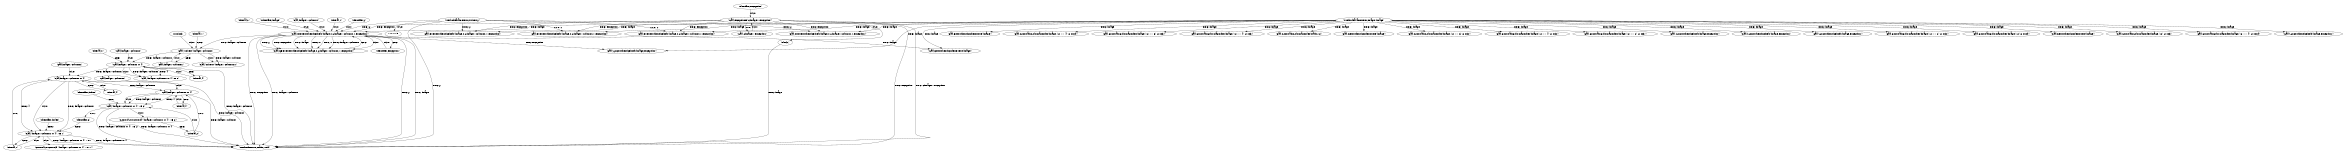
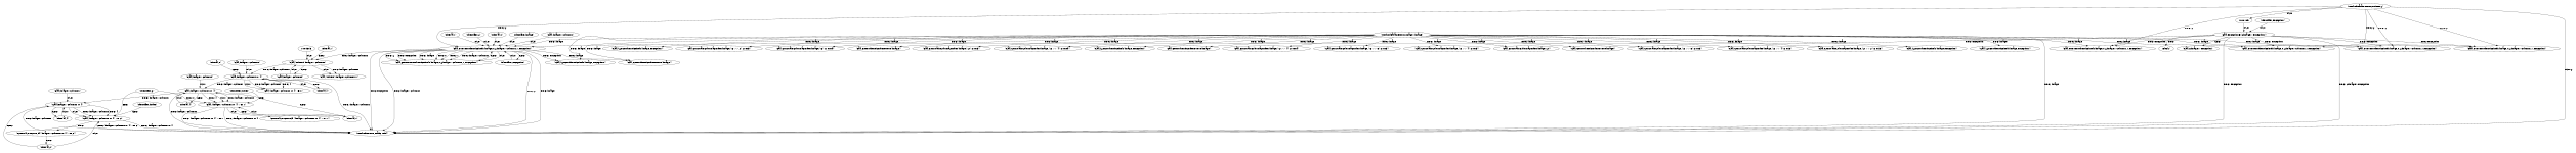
  digraph {
    n1 [label="(Call,image->columns % 4)"]
    n2 [label="(Call,(image->columns % 4) >= 1)"]
    n3 [label="(Call,image->columns % 4)"]
    n4 [label="(Literal,4)"]
    n5 [label="(MethodReturn,static void)"]
    n6 [label="(ControlStructure,if ((image->columns % 4) >= 1))"]
    n7 [label="(Literal,1)"]
    n8 [label="(Call,(image->columns % 4) >= 2)"]
    n9 [label="(Literal,4)"]
    n10 [label="(Call,image->columns % 4)"]
    n11 [label="(Call,(image->columns % 4) != 0)"]
    n12 [label="(Literal,4)"]
    n13 [label="(Call,(ssize_t) image->columns)"]
    n14 [label="(Call,(ssize_t) image->columns-1)"]
    n15 [label="(Call,image->columns)"]
    n16 [label="(Call,QueueAuthenticPixels(image,0,y,image->columns,1,exception))"]
    n17 [label="(Call,SyncAuthenticPixels(image,exception))"]
    n18 [label="(Call,GetAuthenticIndexQueue(image))"]
    n19 [label="(Call,q=QueueAuthenticPixels(image,0,y,image->columns,1,exception))"]
    n20 [label="(Identifier,exception)"]
    n21 [label="(MethodParameterIn,Image *image)"]
    n22 [label="(Call,ConstrainColormapIndex(image,(*p >> 4) & 0x3))"]
-   n23 [label="(Call,ConstrainColormapIndex(static,*p))"]
+   n23 [label="(Call,ConstrainColormapIndex(image,*p))"]
    n24 [label="(Call,GetAuthenticIndexQueue(image))"]
    n25 [label="(Call,ConstrainColormapIndex(image,(*p >> 6) & 0x3))"]
    n26 [label="(Call,ConstrainColormapIndex(image,(*p >> 4) & 0x3))"]
    n27 [label="(Call,ConstrainColormapIndex(image,(*p >> 2) & 0x3))"]
    n28 [label="(Call,SyncAuthenticPixels(image,exception))"]
    n29 [label="(Call,SyncAuthenticPixels(image,exception))"]
    n30 [label="(Call,QueueAuthenticPixels(image,0,y,image->columns,1,exception))"]
    n31 [label="(Call,SyncAuthenticPixels(image,exception))"]
    n32 [label="(Call,ConstrainColormapIndex(image,(*p >> 2) & 0x3))"]
    n33 [label="(Call,QueueAuthenticPixels(image,0,y,image->columns,1,exception))"]
    n34 [label="(Call,ConstrainColormapIndex(image,(*p) & 0x0f))"]
    n35 [label="(Call,GetAuthenticIndexQueue(image))"]
    n36 [label="(Call,ConstrainColormapIndex(image,(*p) & 0x3))"]
    n37 [label="(Call,ConstrainColormapIndex(image,(*p >> 4) & 0x0f))"]
    n38 [label="(Call,SyncAuthenticPixels(image,exception))"]
    n39 [label="(Call,GetAuthenticIndexQueue(image))"]
    n40 [label="(Call,QueueAuthenticPixels(image,0,y,image->columns,1,exception))"]
    n41 [label="(Call,ConstrainColormapIndex(image,(*p >> 4) & 0x0f))"]
    n42 [label="(Call,ConstrainColormapIndex(image,(*p >> 6) & 0x3))"]
    n43 [label="(Call,QueueAuthenticPixels(image,0,y,image->columns,1,exception))"]
    n44 [label="(MethodParameterIn,ssize_t y)"]
    1000105
    n46 [label="(Call,exception=(&image->exception))"]
    n47 [label="(Block,)"]
    n48 [label="(Call,&image->exception)"]
    n49 [label="(ControlStructure,if ((image->columns % 4) >= 2))"]
    n50 [label="(Literal,2)"]
    n51 [label="(Literal,1)"]
    n52 [label="(Identifier,p)"]
    n53 [label="(Identifier,y)"]
    n54 [label="(Call,image->columns)"]
    n55 [label="(Literal,1)"]
    n56 [label="(Identifier,index)"]
    n57 [label="(Literal,0)"]
    n58 [label="(Identifier,image)"]
    n59 [label="(Literal,0)"]
    n60 [label="(Identifier,exception)"]
    n61 [label="(Identifier,index)"]
    n62 [label="(Call,image->columns)"]
    n63 [label="(Call,image->columns)"]
    n64 [label="(Call,image->columns)"]
    1000303
    n1 -> n2 [label="AST: "]
    n1 -> n2 [label="DDG: image->columns"]
    n1 -> n2 [label="DDG: 4"]
    n1 -> n3 [label="DDG: image->columns"]
    n1 -> n4 [label="CFG: "]
    n1 -> n5 [label="DDG: image->columns"]
    n2 -> n5 [label="DDG: image->columns % 4"]
    n2 -> n5 [label="DDG: (image->columns % 4) >= 1"]
    n2 -> n6 [label="AST: "]
    n2 -> n7 [label="CFG: "]
    n3 -> n5 [label="DDG: image->columns"]
    n3 -> n8 [label="AST: "]
    n3 -> n8 [label="DDG: image->columns"]
    n3 -> n8 [label="DDG: 4"]
    n3 -> n9 [label="CFG: "]
    n4 -> n1 [label="AST: "]
    n7 -> n1 [label="CFG: "]
    n7 -> n2 [label="AST: "]
    n8 -> n5 [label="DDG: (image->columns % 4) >= 2"]
    n8 -> n5 [label="DDG: image->columns % 4"]
-   n8 -> n49 [label="AST: "]
+   n8 -> n49 [label="DDG: "]
    n9 -> n3 [label="AST: "]
    n10 -> n1 [label="DDG: image->columns"]
    n10 -> n5 [label="DDG: image->columns"]
    n10 -> n11 [label="AST: "]
    n10 -> n11 [label="DDG: image->columns"]
    n10 -> n11 [label="DDG: 4"]
    n10 -> n12 [label="CFG: "]
    n12 -> n10 [label="AST: "]
    n13 -> n10 [label="DDG: image->columns"]
    n13 -> n14 [label="AST: "]
    n13 -> n14 [label="DDG: image->columns"]
    n13 -> n15 [label="CFG: "]
    n15 -> n13 [label="AST: "]
    n16 -> n5 [label="DDG: y"]
    n16 -> n5 [label="DDG: image"]
    n16 -> n5 [label="DDG: exception"]
    n16 -> n5 [label="DDG: image->columns"]
    n16 -> n13 [label="DDG: image->columns"]
    n16 -> n17 [label="DDG: exception"]
    n16 -> n18 [label="DDG: image"]
    n16 -> n19 [label="AST: "]
    n16 -> n19 [label="DDG: y"]
    n16 -> n19 [label="DDG: exception"]
    n16 -> n19 [label="DDG: image"]
    n16 -> n19 [label="DDG: 0"]
    n16 -> n19 [label="DDG: 1"]
    n16 -> n19 [label="DDG: image->columns"]
    n16 -> n20 [label="CFG: "]
    n19 -> n16 [label="CFG: "]
    n20 -> n16 [label="AST: "]
-   n47 -> n5 [label="DDG: image"]
+   n21 -> n5 [label="DDG: image"]
    n21 -> n16 [label="DDG: image"]
    n21 -> n17 [label="DDG: image"]
    n21 -> n18 [label="DDG: image"]
    n21 -> n22 [label="DDG: image"]
    n21 -> n23 [label="DDG: image"]
    n21 -> n24 [label="DDG: image"]
    n21 -> n25 [label="DDG: image"]
    n21 -> n26 [label="DDG: image"]
    n21 -> n27 [label="DDG: image"]
    n21 -> n28 [label="DDG: image"]
    n21 -> n29 [label="DDG: image"]
    n21 -> n30 [label="DDG: image"]
    n21 -> n31 [label="DDG: image"]
    n21 -> n32 [label="DDG: image"]
    n21 -> n33 [label="DDG: image"]
    n21 -> n34 [label="DDG: image"]
    n21 -> n35 [label="DDG: image"]
    n21 -> n36 [label="DDG: image"]
    n21 -> n37 [label="DDG: image"]
    n21 -> n38 [label="DDG: image"]
    n21 -> n39 [label="DDG: image"]
    n21 -> n40 [label="DDG: image"]
    n21 -> n41 [label="DDG: image"]
    n21 -> n42 [label="DDG: image"]
    n21 -> n43 [label="DDG: image"]
-   n44 -> n5 [label="DDG: y"]
+   n44 -> n5 [label="AST: y"]
    n44 -> n16 [label="DDG: y"]
    n44 -> n30 [label="DDG: y"]
    n44 -> n33 [label="DDG: y"]
    n44 -> n40 [label="DDG: y"]
    n44 -> n43 [label="DDG: y"]
    n44 -> 1000105 [label="AST: "]
    n46 -> n5 [label="DDG: exception"]
    n46 -> n5 [label="DDG: &image->exception"]
    n46 -> n16 [label="DDG: exception"]
    n46 -> n30 [label="DDG: exception"]
    n46 -> n33 [label="DDG: exception"]
    n46 -> n40 [label="DDG: exception"]
    n46 -> n43 [label="DDG: exception"]
-   n46 -> n47 [label="AST: "]
+   n46 -> n47 [label="DDG: "]
    n46 -> n48 [label="CFG: "]
-   n48 -> n46 [label="AST: "]
+   1000105 -> n46 [label="AST: "]
    n49 -> n50 [label="CFG: "]
    n50 -> n3 [label="CFG: "]
    n50 -> n8 [label="AST: "]
    n51 -> n16 [label="AST: "]
-   n52 -> n2 [label="CFG: "]
-   n8 -> n52 [label="CFG: "]
+   n52 -> n2 [label="DDG: 0"]
+   n52 -> n8 [label="CFG: "]
    n53 -> n16 [label="AST: "]
    n54 -> n3 [label="AST: "]
    n55 -> n13 [label="CFG: "]
    n56 -> n2 [label="CFG: "]
    n57 -> n16 [label="AST: "]
    n58 -> n16 [label="AST: "]
    n59 -> n10 [label="CFG: "]
    n60 -> n46 [label="AST: "]
    n61 -> n8 [label="CFG: "]
    n62 -> n1 [label="AST: "]
    n63 -> n16 [label="AST: "]
    n64 -> n10 [label="AST: "]
    1000303 -> n13 [label="AST: "]
  }
